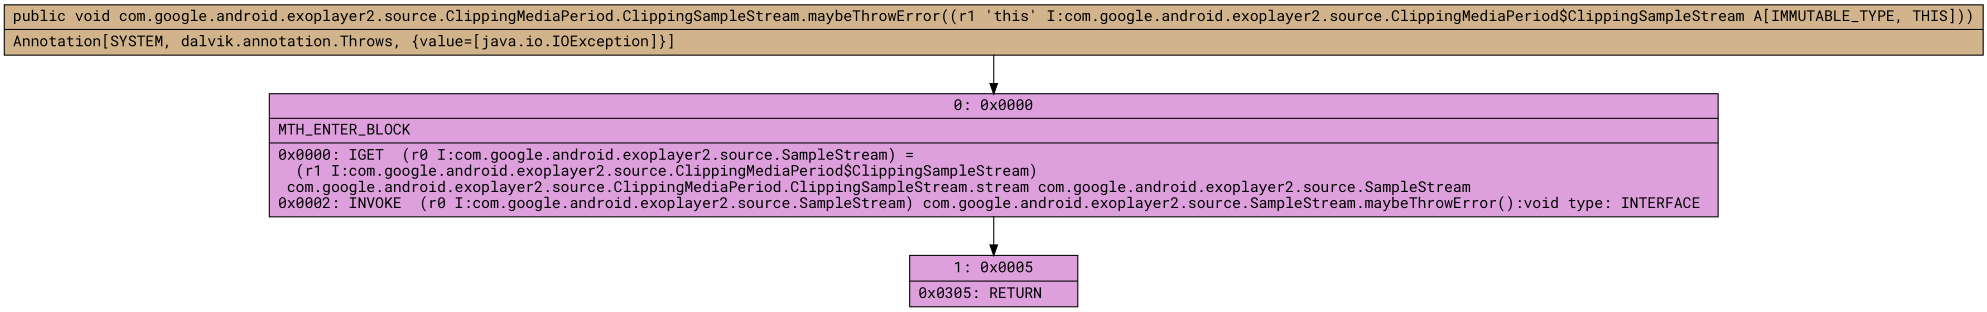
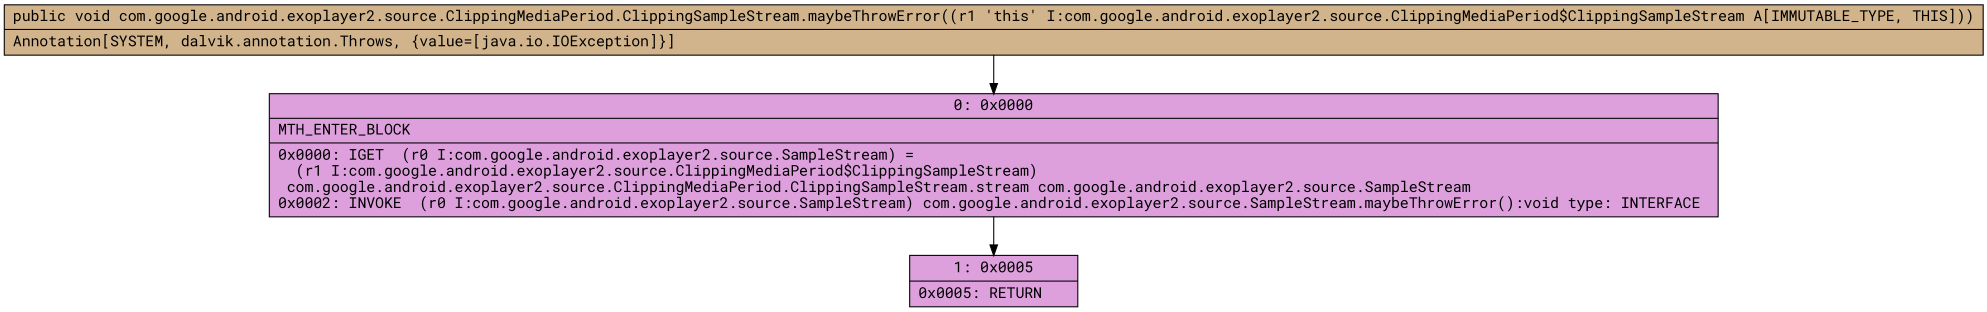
  digraph {
    fontname="Roboto Mono"
    node [shape=record style=filled fillcolor=plum fontname="Roboto Mono"]
    edge [fontname="Roboto Mono"]
    n1 [label="{0\:\ 0x0000|MTH_ENTER_BLOCK\l|0x0000: IGET  (r0 I:com.google.android.exoplayer2.source.SampleStream) = \l  (r1 I:com.google.android.exoplayer2.source.ClippingMediaPeriod$ClippingSampleStream)\l com.google.android.exoplayer2.source.ClippingMediaPeriod.ClippingSampleStream.stream com.google.android.exoplayer2.source.SampleStream \l0x0002: INVOKE  (r0 I:com.google.android.exoplayer2.source.SampleStream) com.google.android.exoplayer2.source.SampleStream.maybeThrowError():void type: INTERFACE \l}"]
-   n2 [label="{1\:\ 0x0005|0x0305: RETURN   \l}"]
+   n2 [label="{1\:\ 0x0005|0x0005: RETURN   \l}"]
    n3 [label="{public void com.google.android.exoplayer2.source.ClippingMediaPeriod.ClippingSampleStream.maybeThrowError((r1 'this' I:com.google.android.exoplayer2.source.ClippingMediaPeriod$ClippingSampleStream A[IMMUTABLE_TYPE, THIS]))  | Annotation[SYSTEM, dalvik.annotation.Throws, \{value=[java.io.IOException]\}]\l}" fillcolor=tan]
    n1 -> n2
    n3 -> n1
  }
